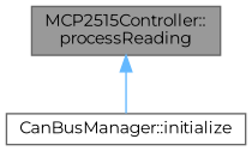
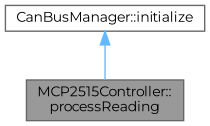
  digraph {
    rankdir=TB
    fontname=Montserrat
    node [fontname=Montserrat fontsize=10 shape=box style=filled]
    n1 [color=gray40 fillcolor=grey60 fontcolor=black height=0.2 label="MCP2515Controller::\lprocessReading" width=0.4]
    n2 [color=grey40 fillcolor=white height=0.2 label="CanBusManager::initialize" width=0.4]
-   n1 -> n2 [color=steelblue1 dir=back fontname=Montserrat fontsize=10 labelfontname=Helvetica labelfontsize=10 style=solid]
+   n2 -> n1 [color=steelblue1 dir=back fontname=Montserrat fontsize=10 labelfontname=Helvetica labelfontsize=10 style=solid]
  }
